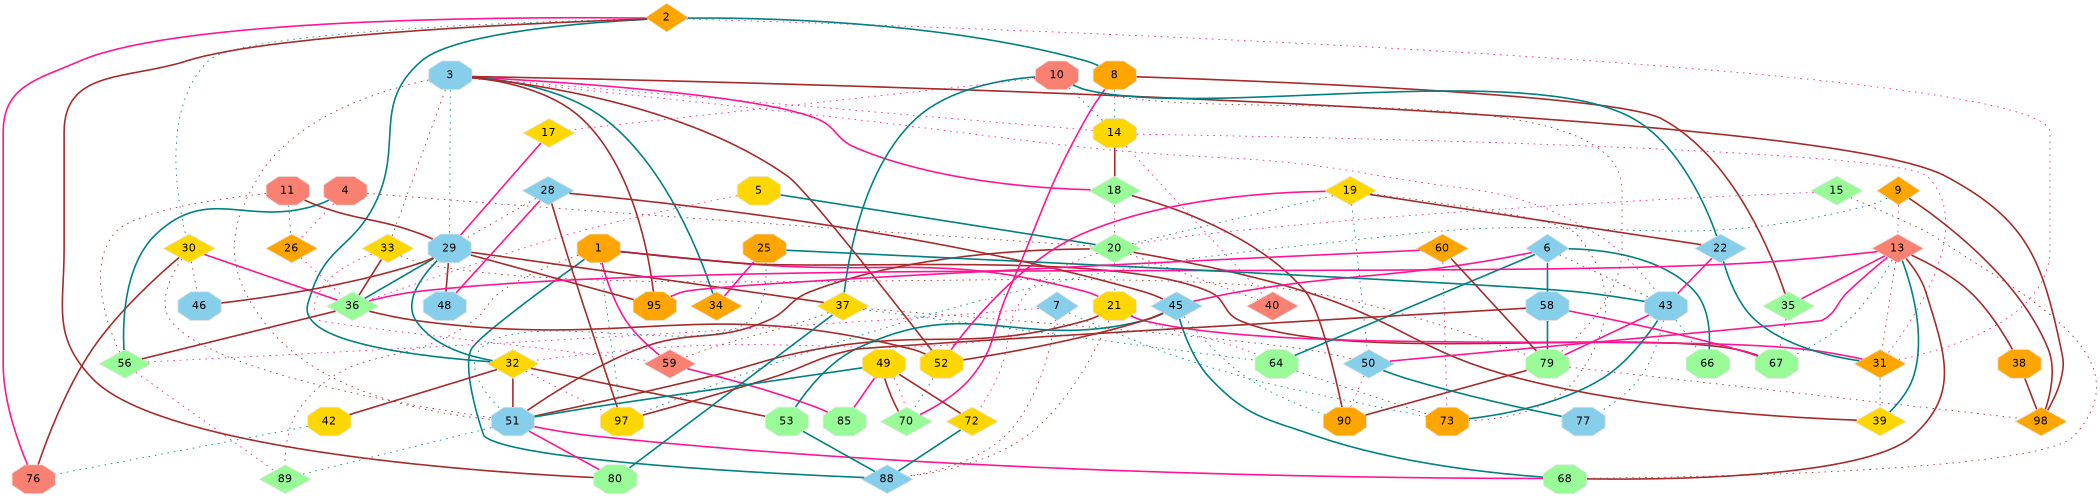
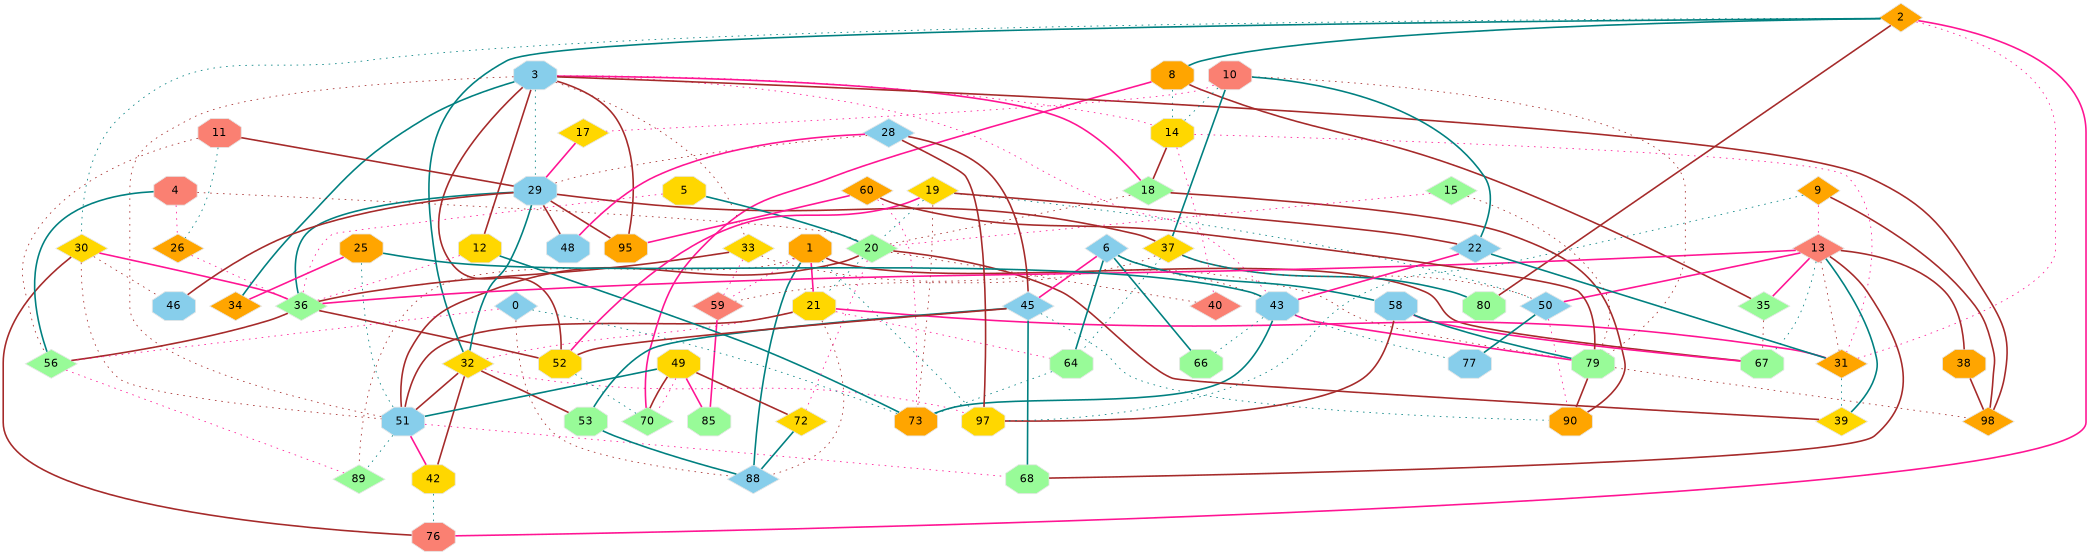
  graph {
    fontname="DejaVu Sans"
    node [color=gray90 fillcolor=gold fontname="DejaVu Sans" shape=octagon style=filled]
    edge [color=brown fontname="DejaVu Sans" style=bold]
    1 [fillcolor=orange super="+82"]
    21 [super="+23"]
    59 [fillcolor=salmon shape=diamond]
    67 [fillcolor=palegreen]
    88 [fillcolor=skyblue shape=diamond]
    89 [fillcolor=palegreen shape=diamond]
    97
    31 [fillcolor=orange shape=diamond super="+61"]
    32 [shape=diamond super="+69"]
    51 [fillcolor=skyblue super="+62"]
    64 [fillcolor=palegreen]
    85 [fillcolor=palegreen]
    2 [fillcolor=orange shape=diamond super="+24"]
    8 [fillcolor=orange]
    30 [shape=diamond]
    76 [fillcolor=salmon]
    80 [fillcolor=palegreen]
    14
    35 [fillcolor=palegreen shape=diamond]
    70 [fillcolor=palegreen shape=diamond]
    36 [fillcolor=palegreen shape=diamond super="+75+91"]
    46 [fillcolor=skyblue]
    39 [shape=diamond]
    42
    53 [fillcolor=palegreen super="+86"]
    3 [fillcolor=skyblue super="+16"]
+   12 [super="+96"]
    18 [fillcolor=palegreen shape=diamond super="+87"]
    29 [fillcolor=skyblue super="+41"]
    33 [shape=diamond super="+78"]
    34 [fillcolor=orange shape=diamond]
    43 [fillcolor=skyblue super="+57"]
    52 [super="+71"]
    95 [fillcolor=orange]
    98 [fillcolor=orange shape=diamond]
    73 [fillcolor=orange]
    40 [fillcolor=salmon shape=diamond]
    20 [fillcolor=palegreen shape=diamond super="+83+44"]
    90 [fillcolor=orange]
    37 [shape=diamond super="+47"]
    48 [fillcolor=skyblue]
    79 [fillcolor=palegreen]
    66 [fillcolor=palegreen]
    77 [fillcolor=skyblue]
    68 [fillcolor=palegreen]
    72 [shape=diamond]
    4 [fillcolor=salmon]
    26 [fillcolor=orange shape=diamond]
    56 [fillcolor=palegreen shape=diamond]
    5
    6 [fillcolor=skyblue shape=diamond]
    45 [fillcolor=skyblue shape=diamond super="+94"]
    58 [fillcolor=skyblue]
-   7 [fillcolor=skyblue shape=diamond]
+   7 [fillcolor=skyblue shape=diamond label=0]
    13 [fillcolor=salmon shape=diamond super="+92+55"]
    38 [fillcolor=orange]
    50 [fillcolor=skyblue shape=diamond]
    9 [fillcolor=orange shape=diamond]
    10 [fillcolor=salmon]
    17 [shape=diamond]
    22 [fillcolor=skyblue shape=diamond]
    11 [fillcolor=salmon]
    15 [fillcolor=palegreen shape=diamond]
    19 [shape=diamond]
    25 [fillcolor=orange]
    28 [fillcolor=skyblue shape=diamond]
    49
    60 [fillcolor=orange shape=diamond]
    1 -- 21 [color=deeppink]
-   1 -- 59 [color=deeppink]
+   1 -- 59 [color=deeppink style=dotted]
    1 -- 67
    1 -- 88 [color=teal weight=2]
    1 -- 89 [style=dotted]
    1 -- 97 [color=teal style=dotted]
    21 -- 88 [style=dotted]
    21 -- 31 [color=deeppink]
    21 -- 32 [color=deeppink style=dotted]
    21 -- 51
    21 -- 64 [color=deeppink style=dotted]
    59 -- 85 [color=deeppink]
    31 -- 39 [color=teal style=dotted]
    32 -- 97 [color=deeppink style=dotted]
    32 -- 51
    32 -- 42
    32 -- 53
    51 -- 89 [color=teal style=dotted]
-   51 -- 80 [color=deeppink]
-   51 -- 68 [color=deeppink]
+   51 -- 42 [color=deeppink]
+   51 -- 68 [color=deeppink style=dotted]
    64 -- 73 [color=teal style=dotted]
    2 -- 31 [color=deeppink style=dotted weight=3]
    2 -- 32 [color=teal]
    2 -- 8 [color=teal]
    2 -- 30 [color=teal style=dotted]
    2 -- 76 [color=deeppink]
    2 -- 80
    8 -- 14 [color=teal style=dotted]
    8 -- 35
    8 -- 70 [color=deeppink]
    30 -- 51 [style=dotted]
    30 -- 76
    30 -- 36 [color=deeppink]
    30 -- 46 [style=dotted]
    14 -- 31 [color=deeppink style=dotted]
    14 -- 18
    14 -- 40 [color=deeppink style=dotted]
    35 -- 67 [style=dotted]
    36 -- 52
    36 -- 56
    42 -- 76 [color=teal style=dotted]
    53 -- 88 [color=teal]
    3 -- 51 [style=dotted weight=2]
    3 -- 14 [color=deeppink style=dotted]
+   3 -- 12
    3 -- 18 [color=deeppink]
    3 -- 29 [color=teal style=dotted weight=5]
    3 -- 33 [style=dotted]
    3 -- 34 [color=teal]
    3 -- 43 [color=deeppink style=dotted]
    3 -- 52
    3 -- 95
    3 -- 98
+   12 -- 36 [color=deeppink style=dotted]
+   12 -- 73 [color=teal]
    18 -- 20 [style=dotted]
    18 -- 90
    29 -- 32 [color=teal]
    29 -- 36 [color=teal weight=2]
    29 -- 46
    29 -- 95
    29 -- 37
    29 -- 48 [weight=2]
    33 -- 59 [color=deeppink style=dotted]
    33 -- 36
    33 -- 79 [style=dotted]
    43 -- 73 [color=teal]
    43 -- 79 [color=deeppink]
    43 -- 66 [color=teal style=dotted]
    43 -- 77 [color=teal style=dotted]
    52 -- 70 [color=teal style=dotted]
    20 -- 21 [color=teal style=dotted]
    20 -- 51
    20 -- 39
    20 -- 40 [style=dotted]
    20 -- 72 [color=deeppink style=dotted]
    37 -- 59 [style=dotted]
    37 -- 64 [color=teal style=dotted]
    37 -- 80 [color=teal weight=2]
    37 -- 50 [style=dotted]
    79 -- 98 [style=dotted]
    79 -- 90
    72 -- 88 [color=teal]
    4 -- 20 [style=dotted]
    4 -- 26 [color=deeppink style=dotted]
    4 -- 56 [color=teal]
    26 -- 36 [color=deeppink style=dotted]
    56 -- 89 [color=deeppink style=dotted]
    5 -- 36 [color=deeppink style=dotted]
    5 -- 20 [color=teal]
    6 -- 64 [color=teal]
    6 -- 43 [style=dotted]
    6 -- 66 [color=teal]
    6 -- 45 [color=deeppink]
    6 -- 58 [color=teal]
    45 -- 53 [color=teal]
    45 -- 52
    45 -- 90 [color=teal style=dotted]
    45 -- 68 [color=teal]
    58 -- 67 [color=deeppink]
    58 -- 97
    58 -- 79 [color=teal]
    7 -- 88 [style=dotted]
    7 -- 73 [color=teal style=dotted]
    7 -- 56 [color=deeppink style=dotted]
    13 -- 67 [color=teal style=dotted]
    13 -- 31 [style=dotted]
    13 -- 35 [color=deeppink]
    13 -- 36 [color=deeppink]
    13 -- 39 [color=teal]
    13 -- 68
    13 -- 38
    13 -- 50 [color=deeppink]
    38 -- 98
    50 -- 90 [color=deeppink style=dotted]
    50 -- 77 [color=teal]
    9 -- 97 [color=teal style=dotted]
    9 -- 98
    9 -- 13 [color=deeppink style=dotted]
    10 -- 14 [color=teal style=dotted]
    10 -- 37 [color=teal]
    10 -- 79 [style=dotted]
    10 -- 17 [color=deeppink style=dotted]
    10 -- 22 [color=teal]
    17 -- 29 [color=deeppink]
    22 -- 31 [color=teal]
    22 -- 43 [color=deeppink]
    11 -- 29
    11 -- 26 [color=teal style=dotted]
    11 -- 56 [style=dotted]
    15 -- 20 [color=deeppink style=dotted]
-   15 -- 68 [style=dotted]
+   15 -- 79 [style=dotted]
    19 -- 52 [color=deeppink weight=2]
    19 -- 73 [style=dotted]
    19 -- 20 [color=teal style=dotted]
    19 -- 50 [color=teal style=dotted]
    19 -- 22
    25 -- 51 [color=teal style=dotted]
    25 -- 34 [color=deeppink]
    25 -- 43 [color=teal]
    28 -- 97
    28 -- 29 [style=dotted]
    28 -- 48 [color=deeppink]
    28 -- 45
    49 -- 51 [color=teal]
    49 -- 85 [color=deeppink]
    49 -- 70
    49 -- 70 [color=deeppink style=dotted]
    49 -- 72
    60 -- 95 [color=deeppink]
    60 -- 73 [color=deeppink style=dotted]
    60 -- 79
  }
